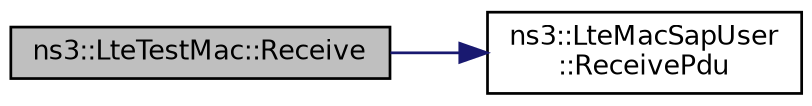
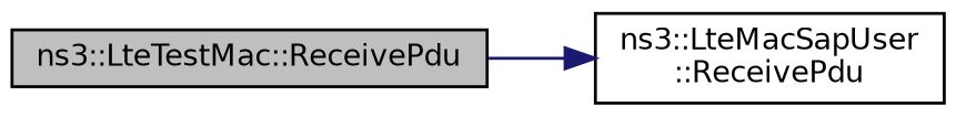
  digraph {
    rankdir=LR
    node [color=black fontname=Helvetica fontsize=10 shape=record style=filled]
-   n1 [fillcolor=grey75 fontcolor=black height=0.2 label="ns3::LteTestMac::Receive" width=0.4]
+   n1 [fillcolor=grey75 fontcolor=black height=0.2 label="ns3::LteTestMac::ReceivePdu" width=0.4]
    n2 [fillcolor=white height=0.2 label="ns3::LteMacSapUser\l::ReceivePdu" width=0.4]
    n1 -> n2 [color=midnightblue fontname=Helvetica fontsize=10 labelfontname=Helvetica labelfontsize=10 style=solid]
  }
